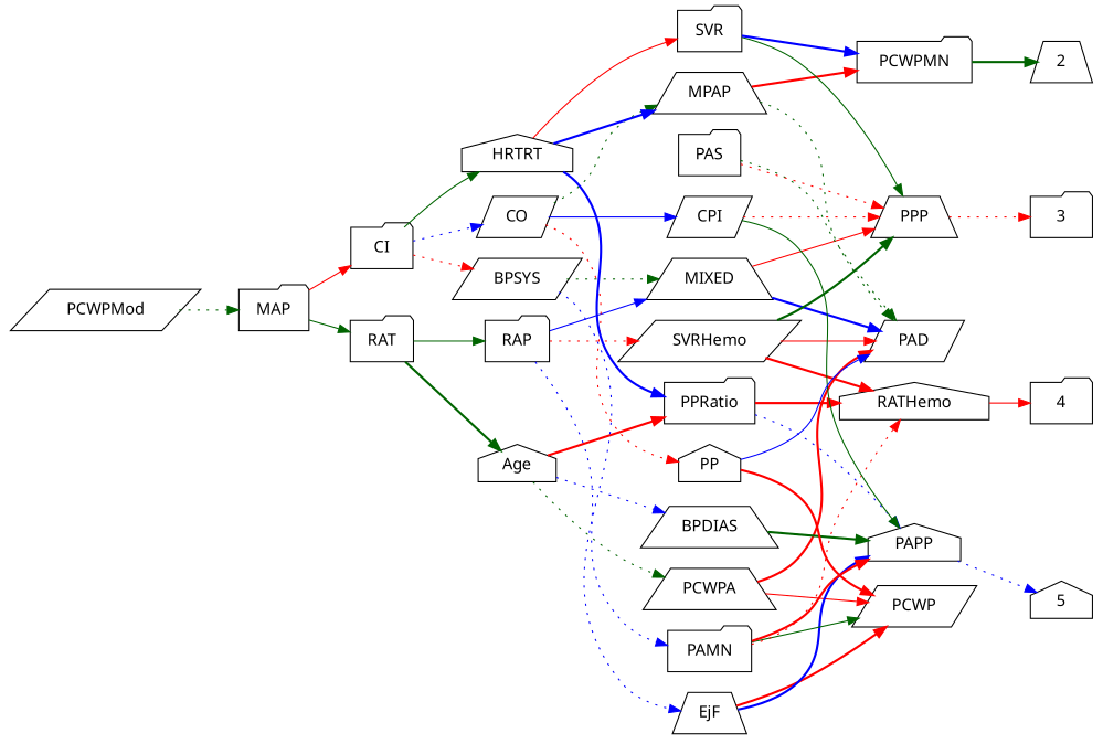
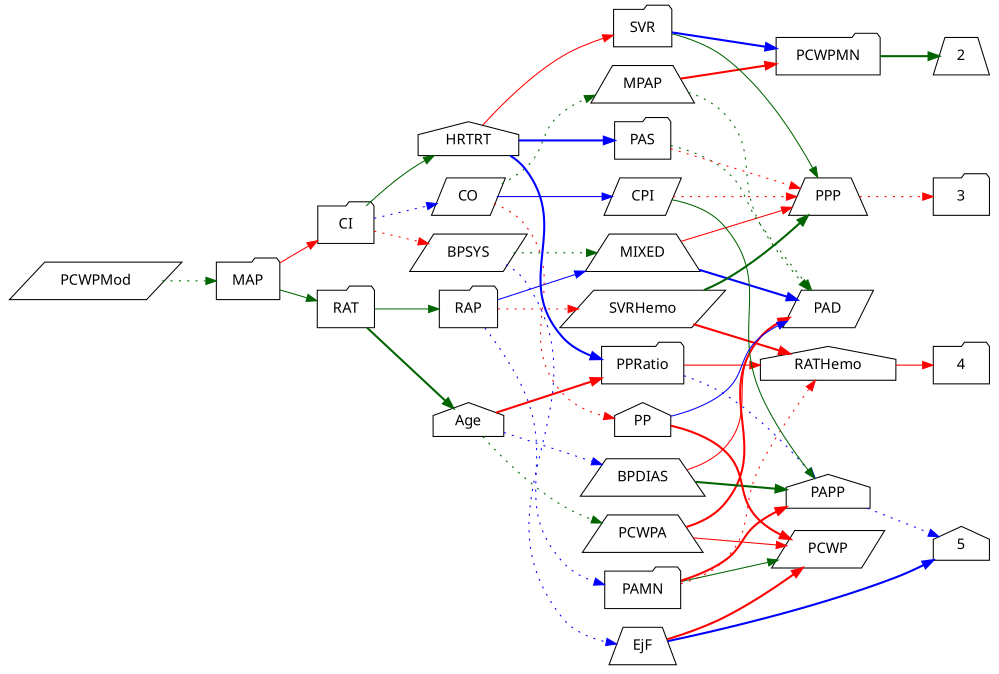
  strict digraph {
    fontname="Noto Sans"
    rankdir=LR
    node [fontname="Noto Sans" shape=folder]
    edge [color=red fontname="Noto Sans" style=dotted]
    2 [height=0.5 shape=trapezium width=0.75]
    3 [height=0.5 width=0.75]
    4 [height=0.5 width=0.75]
    5 [height=0.5 shape=house width=0.75]
    Age [height=0.5 shape=house width=0.75]
    PCWPA [height=0.5 shape=trapezium width=1.1555]
    BPDIAS [height=0.5 shape=trapezium width=1.1735]
    PPRatio [height=0.5 width=1.1013]
    PCWP [height=0.5 shape=parallelogram width=0.97491]
    PAD [height=0.5 shape=parallelogram width=0.79437]
    PAPP [height=0.5 shape=house width=0.88464]
    RATHemo [height=0.5 shape=house width=1.3721]
    EjF [height=0.5 shape=trapezium width=0.75]
    RAP [height=0.5 width=0.77632]
    MIXED [height=0.5 shape=trapezium width=1.1193]
    PAMN [height=0.5 width=1.011]
    SVRHemo [height=0.5 shape=parallelogram width=1.3902]
    PPP [height=0.5 shape=trapezium width=0.75]
    MPAP [height=0.5 shape=trapezium width=0.97491]
    PCWPMN [height=0.5 width=1.3902]
    BPSYS [height=0.5 shape=parallelogram width=1.0471]
    CO [height=0.5 shape=parallelogram width=0.75]
    CPI [height=0.5 shape=parallelogram width=0.75]
    PP [height=0.5 shape=house width=0.75]
    PAS [height=0.5 width=0.75]
    RAT [height=0.5 width=0.75827]
    SVR [height=0.5 width=0.77632]
    PCWPMod [height=0.5 shape=parallelogram width=1.4443]
    MAP [height=0.5 width=0.84854]
    CI [height=0.5 width=0.75]
    HRTRT [height=0.5 shape=house width=1.1013]
    Age -> PCWPA [color=darkgreen]
    Age -> BPDIAS [color=blue]
    Age -> PPRatio [style=bold]
    PCWPA -> PCWP [style=solid]
    PCWPA -> PAD [style=bold]
-   SVRHemo -> PAD [style=solid]
+   BPDIAS -> PAD [style=solid]
    BPDIAS -> PAPP [color=darkgreen style=bold]
    PPRatio -> PAPP [color=blue]
-   PPRatio -> RATHemo [style=bold]
+   PPRatio -> RATHemo [style=solid]
    PAPP -> 5 [color=blue]
    RATHemo -> 4 [style=solid]
    EjF -> PCWP [style=bold]
-   EjF -> PAPP [color=blue style=bold]
+   EjF -> 5 [color=blue style=bold]
    RAP -> MIXED [color=blue style=solid]
    RAP -> PAMN [color=blue]
    RAP -> SVRHemo
    MIXED -> PAD [color=blue style=bold]
    MIXED -> PPP [style=solid]
    PAMN -> PCWP [color=darkgreen style=solid]
    PAMN -> PAPP [style=bold]
    PAMN -> RATHemo
    SVRHemo -> RATHemo [style=bold]
    SVRHemo -> PPP [color=darkgreen style=bold]
    PPP -> 3
    MPAP -> PAD [color=darkgreen]
    MPAP -> PCWPMN [style=bold]
    PCWPMN -> 2 [color=darkgreen style=bold]
    BPSYS -> EjF [color=blue]
    BPSYS -> MIXED [color=darkgreen]
    CO -> MPAP [color=darkgreen]
    CO -> CPI [color=blue style=solid]
    CO -> PP
    CPI -> PAPP [color=darkgreen style=solid]
    CPI -> PPP
    PP -> PCWP [style=bold]
    PP -> PAD [color=blue style=solid]
    PAS -> PAD [color=darkgreen]
    PAS -> PPP
    RAT -> Age [color=darkgreen style=bold]
    RAT -> RAP [color=darkgreen style=solid]
    SVR -> PPP [color=darkgreen style=solid]
    SVR -> PCWPMN [color=blue style=bold]
    PCWPMod -> MAP [color=darkgreen]
    MAP -> RAT [color=darkgreen style=solid]
    MAP -> CI [style=solid]
    CI -> BPSYS
    CI -> CO [color=blue]
    CI -> HRTRT [color=darkgreen style=solid]
    HRTRT -> PPRatio [color=blue style=bold]
-   HRTRT -> MPAP [color=blue style=bold]
+   HRTRT -> PAS [color=blue style=bold]
    HRTRT -> SVR [style=solid]
  }
